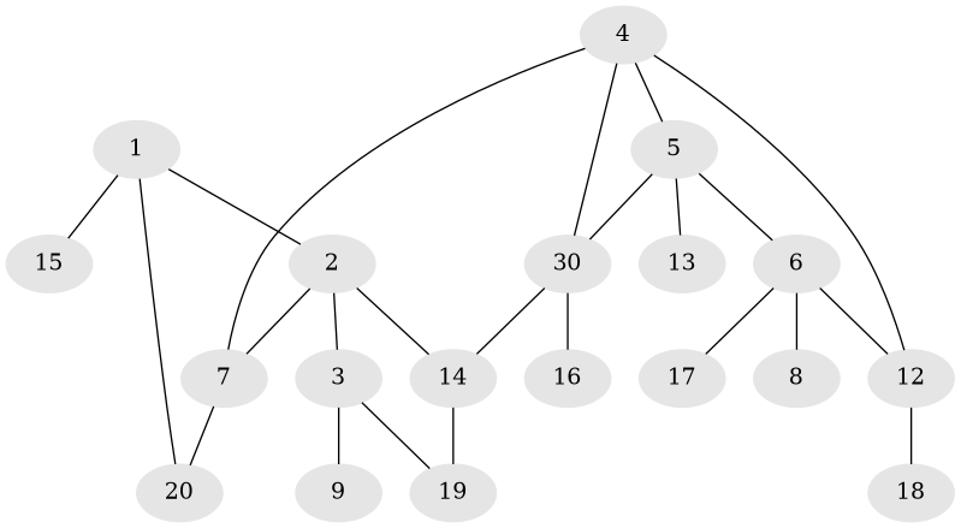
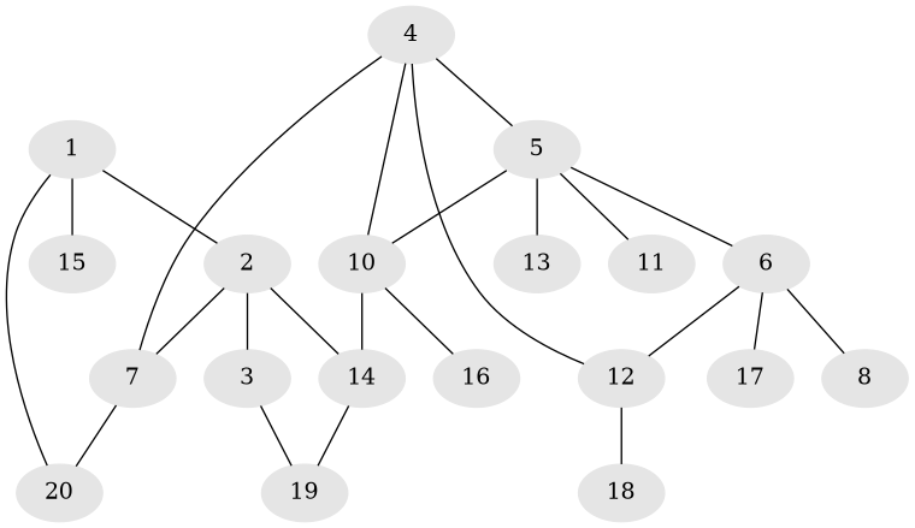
  graph {
    node [color=gray90 style=filled]
    1
    2
    15
    20
    3
    14
    7
-   9
    19
    4
    5
-   10 [label=30]
+   10
    12
    6
+   11
    13
    16
    18
    8
    17
    1 -- 2
    1 -- 15
    1 -- 20
    2 -- 3
    2 -- 14
    2 -- 7
-   3 -- 9
    3 -- 19
    14 -- 19
    7 -- 20
    4 -- 7
    4 -- 5
    4 -- 10
    4 -- 12
    5 -- 10
    5 -- 6
+   5 -- 11
    5 -- 13
    10 -- 14
    10 -- 16
    12 -- 18
    6 -- 12
    6 -- 8
    6 -- 17
  }
